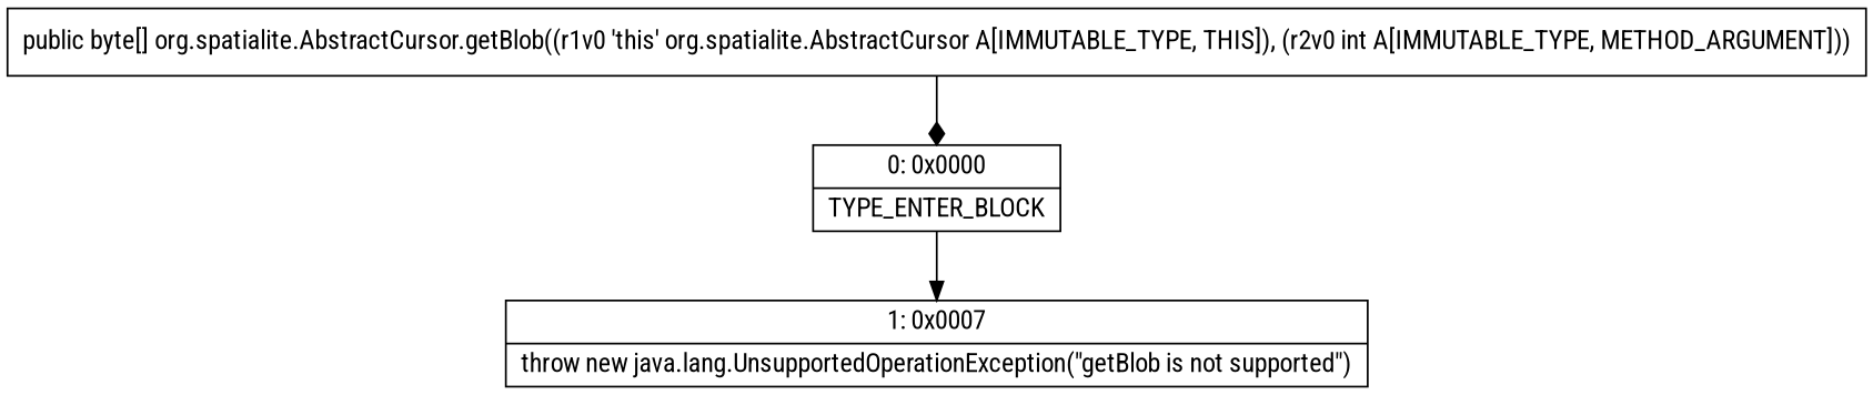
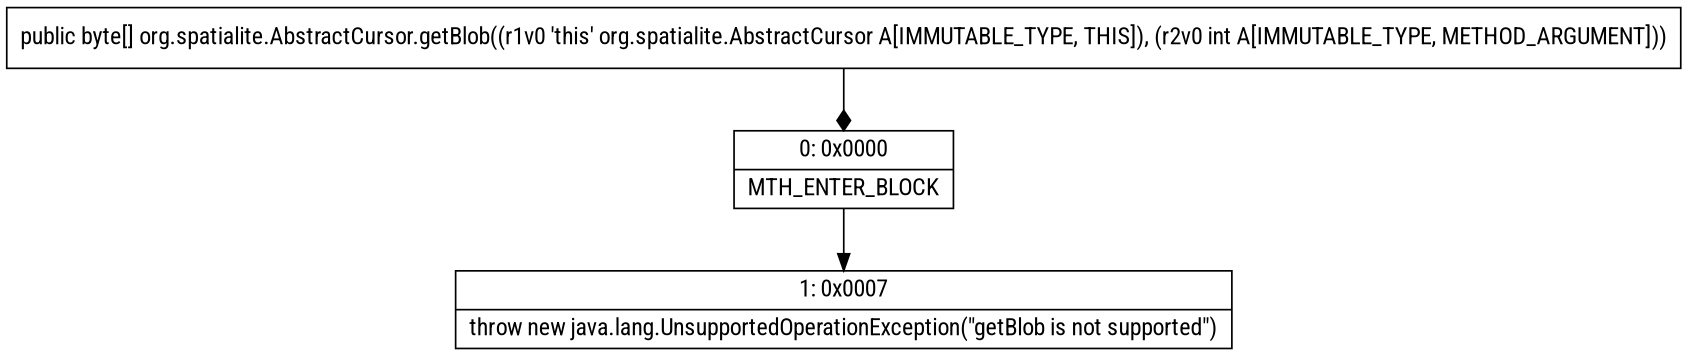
  digraph {
    fontname="Roboto Condensed"
    node [shape=record fontname="Roboto Condensed"]
    edge [fontname="Roboto Condensed"]
-   n1 [label="{0\:\ 0x0000|TYPE_ENTER_BLOCK\l}"]
+   n1 [label="{0\:\ 0x0000|MTH_ENTER_BLOCK\l}"]
    n2 [label="{1\:\ 0x0007|throw new java.lang.UnsupportedOperationException(\"getBlob is not supported\")\l}"]
    n3 [label="{public byte[] org.spatialite.AbstractCursor.getBlob((r1v0 'this' org.spatialite.AbstractCursor A[IMMUTABLE_TYPE, THIS]), (r2v0 int A[IMMUTABLE_TYPE, METHOD_ARGUMENT])) }"]
    n1 -> n2 [arrowhead=normal]
    n3 -> n1 [arrowhead=diamond]
  }
